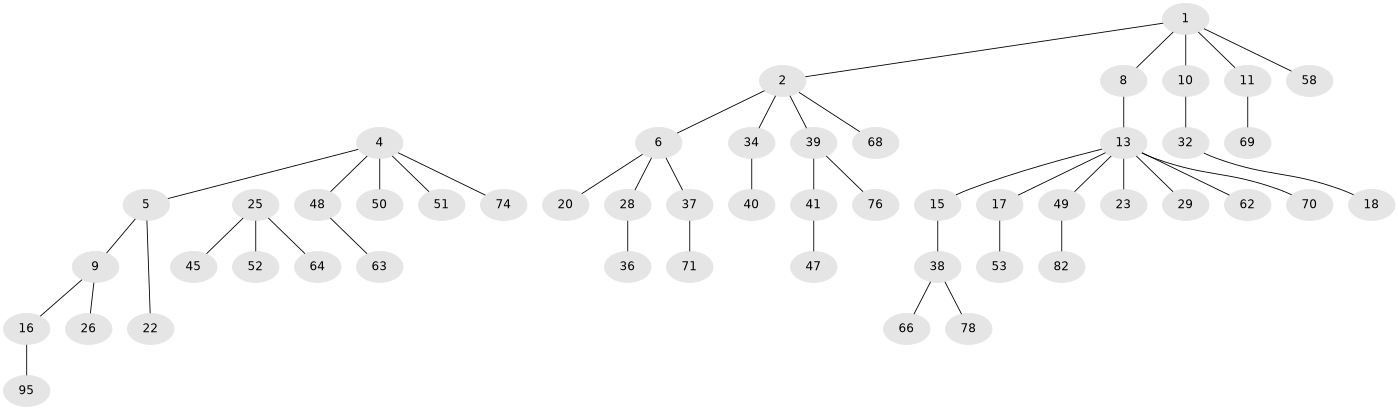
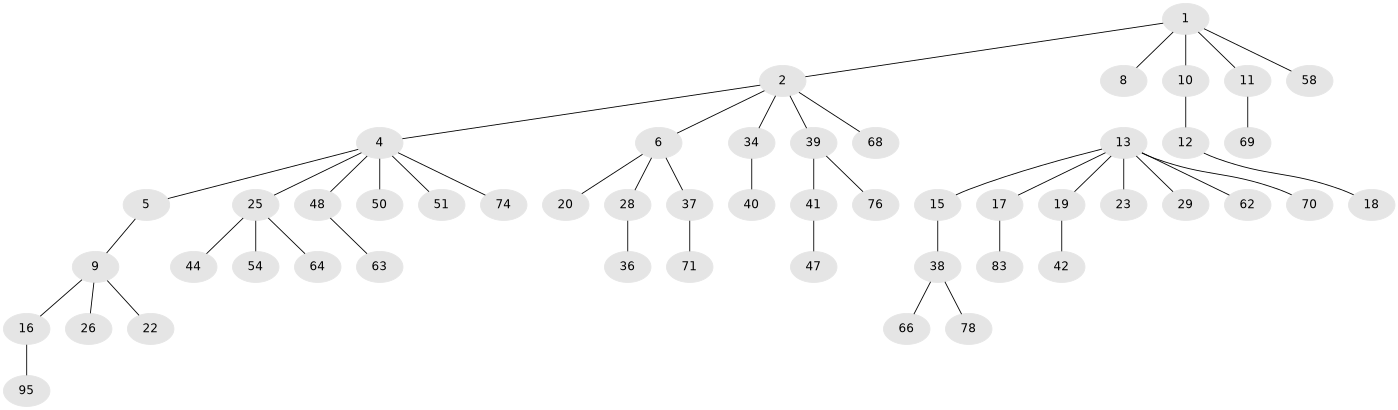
  graph {
    fontname="DejaVu Sans"
    node [color=gray90 fontname="DejaVu Sans" style=filled]
    edge [fontname="DejaVu Sans"]
    1 [super="+3"]
    2 [super="+24"]
    8
    10 [super="+21"]
    11 [super="+67"]
    58 [super="+61"]
    4 [super="+46"]
    6 [super="+7"]
    34 [super="+69"]
    39 [super="+43"]
    68
    13 [super="+14"]
-   12 [label=32]
+   12
    n14 [label=69]
    5
    25 [super="+33"]
    48 [super="+55"]
    50 [super="+60"]
    51
    74
    20 [super="+56"]
    28 [super="+32"]
    37
    40
    41 [super="+44"]
    76
    9
-   45
-   54 [label=52]
+   45 [label=44]
+   54
    64
    63
    16 [super="+59"]
    22
    26 [super="+57"]
    36
    71 [super="+72"]
    15 [super="+31"]
    17 [super="+77"]
-   19 [label=49]
+   19
    23 [super="+30"]
    29
    62
    70
    n44 [label=95 super="+73"]
    18 [super="+27"]
    38 [super="+49"]
-   53 [super="+75"]
-   42 [super="+52" label=82]
+   53 [super="+75" label=83]
+   42 [super="+52"]
    66
    78
    47
    1 -- 2
    1 -- 8
    1 -- 10
    1 -- 11
    1 -- 58
+   2 -- 4
    2 -- 6
    2 -- 34
    2 -- 39
    2 -- 68
-   8 -- 13
    10 -- 12
    11 -- n14
    4 -- 5
+   4 -- 25
    4 -- 48
    4 -- 50
    4 -- 51
    4 -- 74
    6 -- 20
    6 -- 28
    6 -- 37
    34 -- 40
    39 -- 41
    39 -- 76
    13 -- 15
    13 -- 17
    13 -- 19
    13 -- 23
    13 -- 29
    13 -- 62
    13 -- 70
    12 -- 18
    5 -- 9
    25 -- 45
    25 -- 54
    25 -- 64
    48 -- 63
    28 -- 36
    37 -- 71
    41 -- 47
    9 -- 16
-   5 -- 22
+   9 -- 22
    9 -- 26
    16 -- n44
    15 -- 38
    17 -- 53
    19 -- 42
    38 -- 66
    38 -- 78
  }
